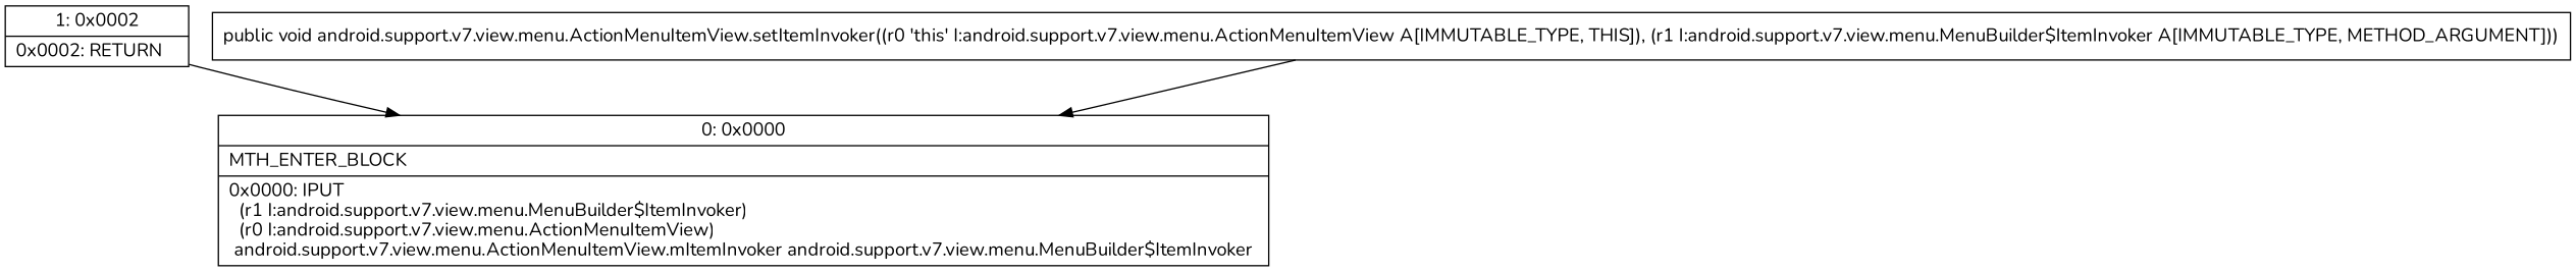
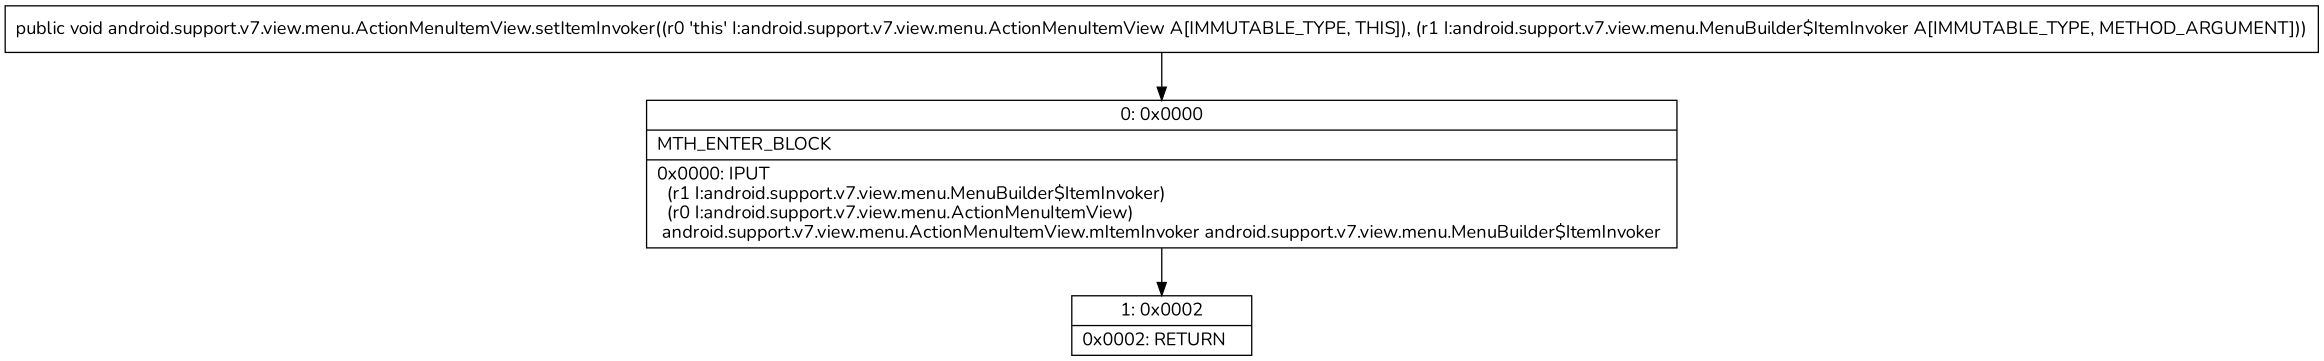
  digraph {
    fontname=Nunito
    node [shape=record fontname=Nunito]
    edge [fontname=Nunito]
    n1 [label="{0\:\ 0x0000|MTH_ENTER_BLOCK\l|0x0000: IPUT  \l  (r1 I:android.support.v7.view.menu.MenuBuilder$ItemInvoker)\l  (r0 I:android.support.v7.view.menu.ActionMenuItemView)\l android.support.v7.view.menu.ActionMenuItemView.mItemInvoker android.support.v7.view.menu.MenuBuilder$ItemInvoker \l}"]
    n2 [label="{1\:\ 0x0002|0x0002: RETURN   \l}"]
    n3 [label="{public void android.support.v7.view.menu.ActionMenuItemView.setItemInvoker((r0 'this' I:android.support.v7.view.menu.ActionMenuItemView A[IMMUTABLE_TYPE, THIS]), (r1 I:android.support.v7.view.menu.MenuBuilder$ItemInvoker A[IMMUTABLE_TYPE, METHOD_ARGUMENT])) }"]
-   n2 -> n1
+   n1 -> n2
    n3 -> n1
  }
